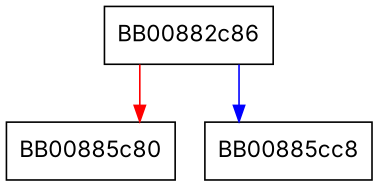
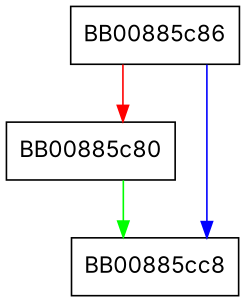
  digraph {
    fontname=Inter
    splines=ortho
    node [fontname=Inter shape=box]
    edge [fontname=Inter]
    BB00885c80
    BB00885cc8
-   BB00885c86 [label=BB00882c86]
+   BB00885c86
+   BB00885c80 -> BB00885cc8 [color=green]
    BB00885c86 -> BB00885c80 [color=red]
    BB00885c86 -> BB00885cc8 [color=blue]
  }
